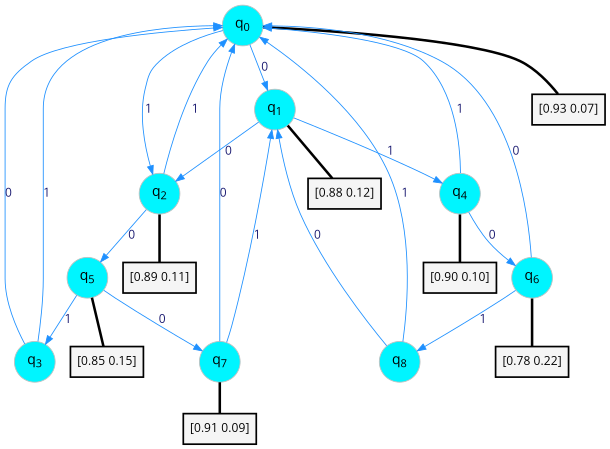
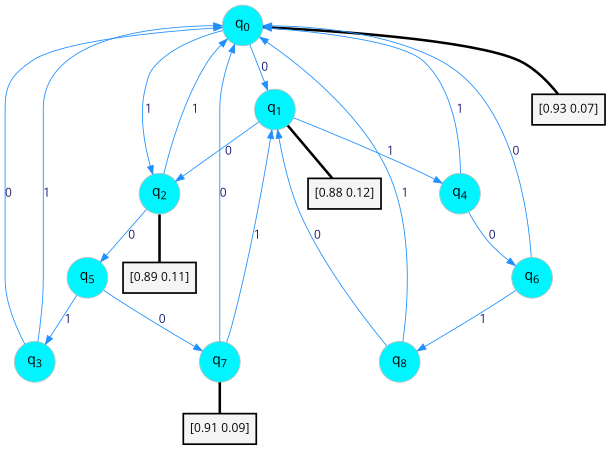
  digraph {
    fontname="Open Sans"
    rankdir=TD
    node [color=gray fillcolor=turquoise1 fontcolor=black fontname="Open Sans" fontsize=16 fontweight=bold shape=circle style=filled]
    edge [arrowsize=1 color=dodgerblue1 fontcolor=midnightblue fontname="Open Sans" fontweight=bold penwidth=1 style=solid weight=20]
    n1 [label=<q<SUB>0</SUB>>]
    n2 [label=<q<SUB>1</SUB>>]
    n3 [label=<q<SUB>2</SUB>>]
    n4 [color=black fillcolor=whitesmoke fontsize=14 label="[0.93 0.07]" penwidth=2 shape=box]
    n5 [label=<q<SUB>4</SUB>>]
    n6 [color=black fillcolor=whitesmoke fontsize=14 label="[0.88 0.12]" penwidth=2 shape=box]
    n7 [label=<q<SUB>5</SUB>>]
    n8 [color=black fillcolor=whitesmoke fontsize=14 label="[0.89 0.11]" penwidth=2 shape=box]
    n9 [label=<q<SUB>6</SUB>>]
-   n10 [color=black fillcolor=whitesmoke fontsize=14 label="[0.90 0.10]" penwidth=2 shape=box]
    n11 [label=<q<SUB>3</SUB>>]
    n12 [label=<q<SUB>7</SUB>>]
-   n13 [color=black fillcolor=whitesmoke fontsize=14 label="[0.85 0.15]" penwidth=2 shape=box]
    n14 [label=<q<SUB>8</SUB>>]
-   n15 [color=black fillcolor=whitesmoke fontsize=14 label="[0.78 0.22]" penwidth=2 shape=box]
    n16 [color=black fillcolor=whitesmoke fontsize=14 label="[0.91 0.09]" penwidth=2 shape=box]
    n1 -> n2 [label=0]
    n1 -> n3 [label=1]
    n1 -> n4 [arrowhead=none color=black penwidth=3]
    n2 -> n3 [label=0]
    n2 -> n5 [label=1]
    n2 -> n6 [arrowhead=none color=black penwidth=3]
    n3 -> n1 [label=1]
    n3 -> n7 [label=0]
    n3 -> n8 [arrowhead=none color=black penwidth=3]
    n5 -> n1 [label=1]
    n5 -> n9 [label=0]
-   n5 -> n10 [arrowhead=none color=black penwidth=3]
    n7 -> n11 [label=1]
    n7 -> n12 [label=0]
-   n7 -> n13 [arrowhead=none color=black penwidth=3]
    n9 -> n1 [label=0]
    n9 -> n14 [label=1]
-   n9 -> n15 [arrowhead=none color=black penwidth=3]
    n11 -> n1 [label=0]
    n11 -> n1 [label=1]
    n12 -> n1 [label=0]
    n12 -> n2 [label=1]
    n12 -> n16 [arrowhead=none color=black penwidth=3]
    n14 -> n1 [label=1]
    n14 -> n2 [label=0]
  }
